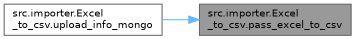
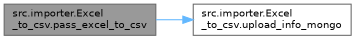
  digraph {
    rankdir=LR
    node [fontname=Helvetica fontsize=10 shape=box style=filled]
    n1 [color=gray40 fillcolor=grey60 fontcolor=black height=0.2 label="src.importer.Excel\l_to_csv.pass_excel_to_csv" width=0.4]
    n2 [color=grey40 fillcolor=white height=0.2 label="src.importer.Excel\l_to_csv.upload_info_mongo" width=0.4]
-   n2 -> n1 [color=steelblue1 fontname=Helvetica fontsize=10 labelfontname=Helvetica labelfontsize=10 style=solid]
+   n1 -> n2 [color=steelblue1 fontname=Helvetica fontsize=10 labelfontname=Helvetica labelfontsize=10 style=solid]
  }
